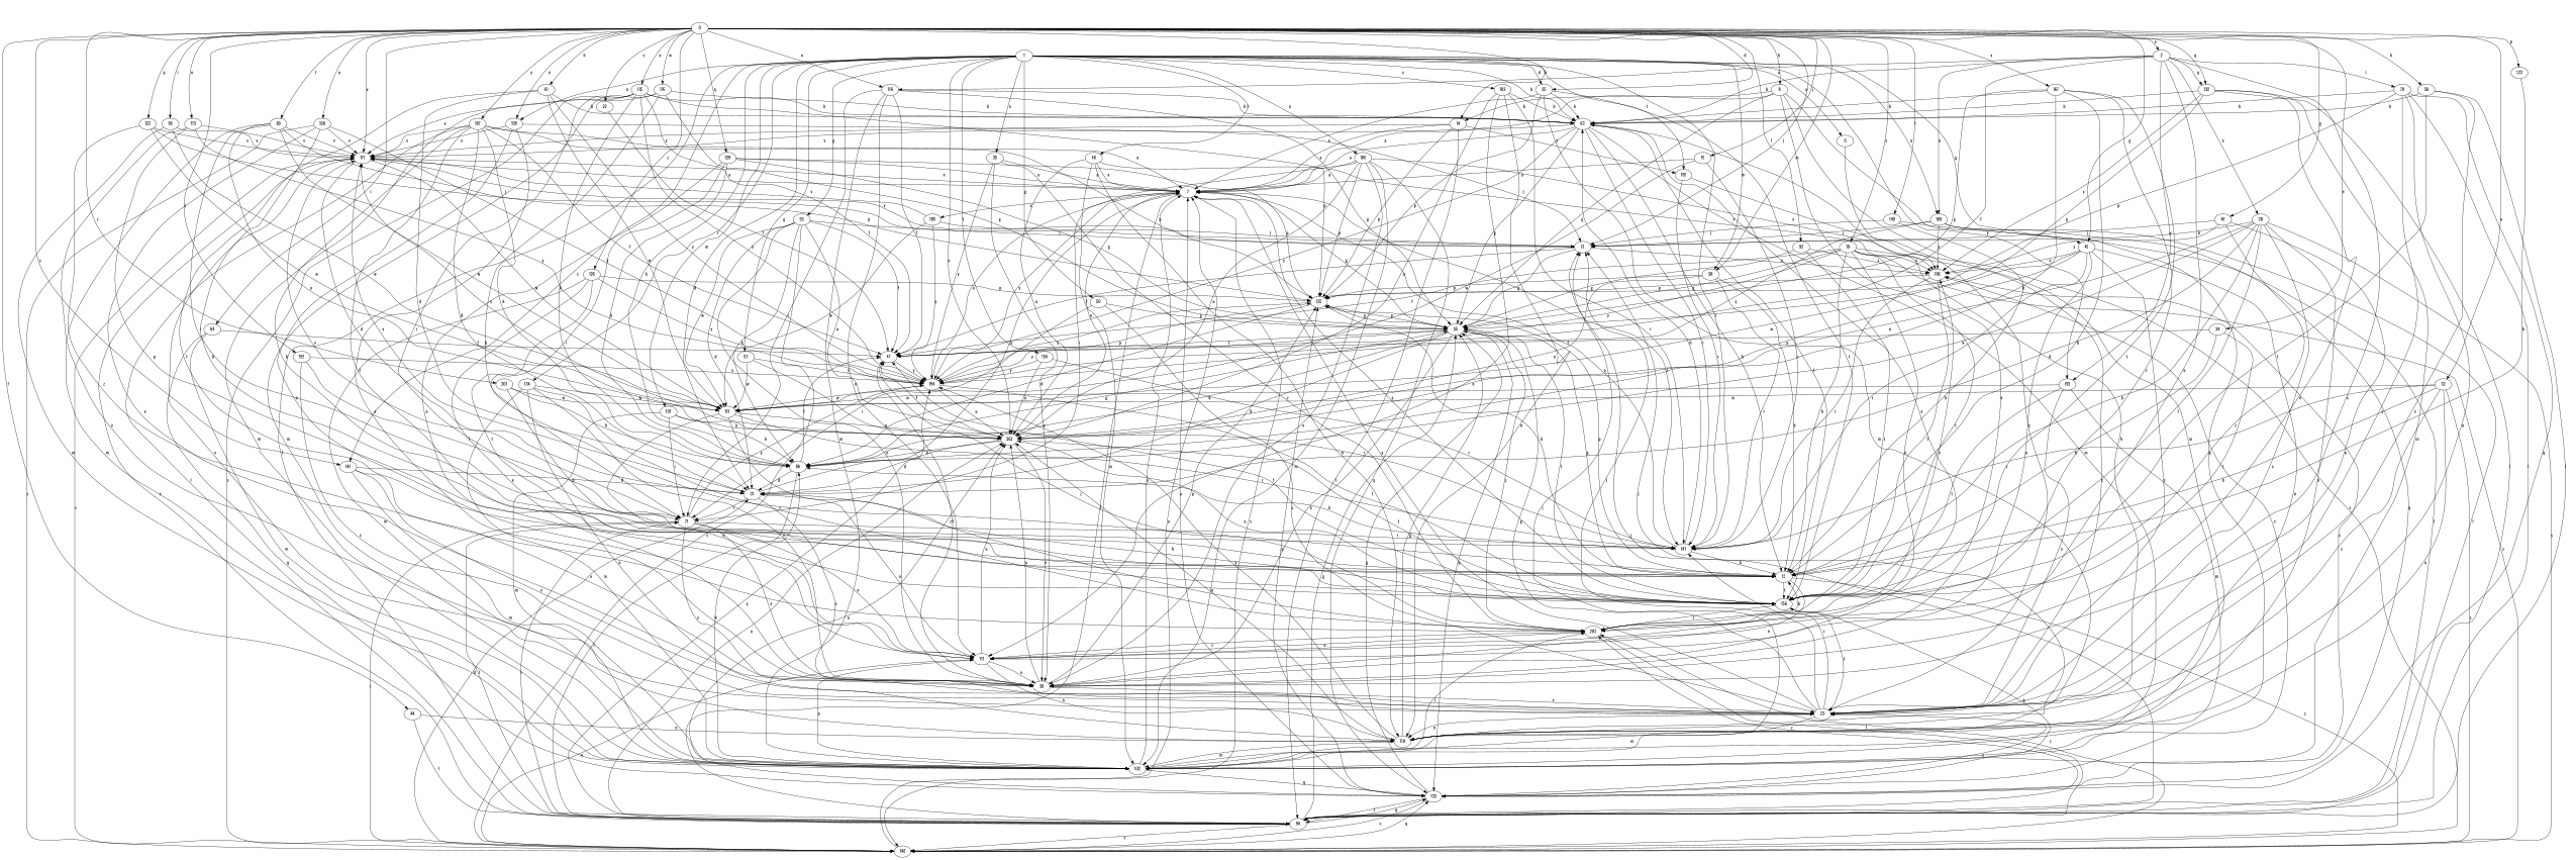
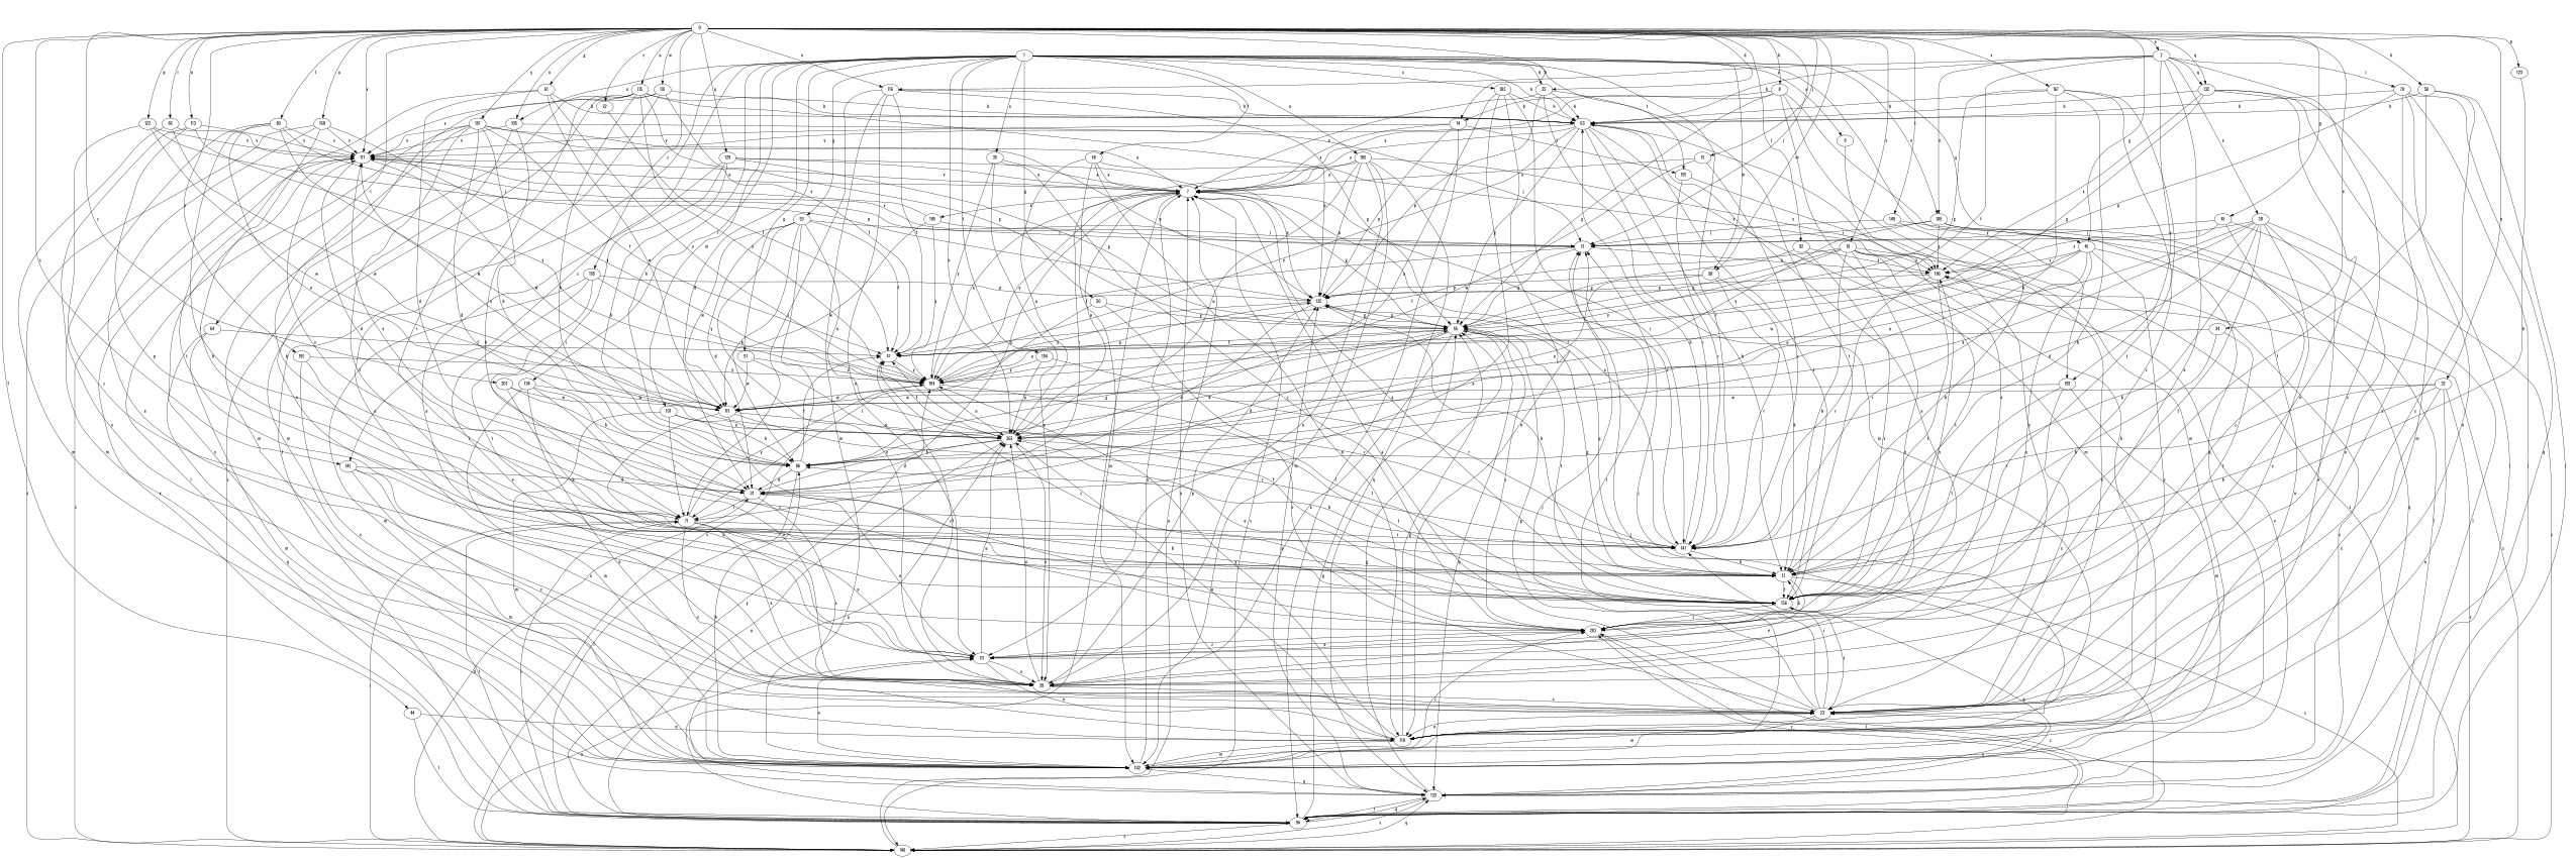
  strict digraph {
    fontname=Oswald
    node [fontname=Oswald]
    edge [fontname=Oswald]
    0
    2
    8
    14
    19
    22
    25
    32
    34
    44
    48
    49
    58
    61
    64
    66
    75
    78
    89
    92
    98
    105
    113
    115
    116
    122
    123
    129
    132
    146
    149
    160
    167
    171
    176
    187
    195
    199
    201
    63
    108
    193
    23
    38
    47
    70
    117
    7
    55
    39
    102
    133
    94
    155
    125
    148
    194
    15
    156
    186
    141
    110
    178
    202
    n65 [label=363]
    31
    71
    86
    1
    6
    35
    46
    50
    51
    53
    101
    106
    134
    154
    183
    185
    0 -> 2 [label=a]
    0 -> 8 [label=b]
    0 -> 14 [label=b]
    0 -> 19 [label=c]
    0 -> 22 [label=c]
    0 -> 25 [label=d]
    0 -> 32 [label=e]
    0 -> 34 [label=e]
    0 -> 44 [label=f]
    0 -> 48 [label=g]
    0 -> 49 [label=g]
    0 -> 58 [label=h]
-   0 -> 61 [label=h]
+   0 -> 61 [label=g]
    0 -> 64 [label=i]
    0 -> 66 [label=i]
    0 -> 75 [label=j]
    0 -> 78 [label=j]
    0 -> 89 [label=l]
    0 -> 92 [label=l]
    0 -> 98 [label=m]
    0 -> 105 [label=n]
    0 -> 113 [label=o]
    0 -> 115 [label=o]
    0 -> 116 [label=o]
    0 -> 122 [label=p]
    0 -> 123 [label=p]
    0 -> 129 [label=q]
    0 -> 132 [label=q]
    0 -> 146 [label=s]
    0 -> 149 [label=t]
    0 -> 160 [label=u]
    0 -> 167 [label=v]
    0 -> 171 [label=v]
    0 -> 176 [label=w]
    0 -> 187 [label=y]
    0 -> 195 [label=z]
    0 -> 199 [label=z]
    0 -> 201 [label=z]
    2 -> 116 [label=o]
    2 -> 132 [label=q]
    2 -> 63 [label=h]
    2 -> 108 [label=n]
    2 -> 193 [label=y]
    2 -> 23 [label=c]
    2 -> 38 [label=e]
    2 -> 47 [label=f]
    2 -> 70 [label=i]
    2 -> 117 [label=o]
    8 -> 14 [label=b]
    8 -> 7 [label=a]
    8 -> 55 [label=g]
    8 -> 39 [label=e]
    8 -> 102 [label=m]
    8 -> 133 [label=q]
    14 -> 171 [label=v]
    14 -> 7 [label=a]
    14 -> 94 [label=l]
    14 -> 155 [label=t]
    14 -> 125 [label=p]
    19 -> 23 [label=c]
    19 -> 47 [label=f]
    19 -> 117 [label=o]
    19 -> 55 [label=g]
    19 -> 148 [label=s]
    19 -> 194 [label=y]
    19 -> 15 [label=b]
    19 -> 156 [label=t]
    19 -> 186 [label=x]
    22 -> 47 [label=f]
    25 -> 63 [label=h]
    25 -> 7 [label=a]
    25 -> 102 [label=m]
    25 -> 125 [label=p]
    25 -> 156 [label=t]
    32 -> 23 [label=c]
    32 -> 148 [label=s]
    32 -> 15 [label=b]
    32 -> 141 [label=r]
    32 -> 110 [label=n]
    32 -> 178 [label=w]
    34 -> 47 [label=f]
    34 -> 15 [label=b]
    34 -> 156 [label=t]
    44 -> 94 [label=l]
    44 -> 110 [label=n]
    48 -> 78 [label=j]
    48 -> 39 [label=e]
    48 -> 186 [label=x]
    48 -> 202 [label=z]
    49 -> 23 [label=c]
    49 -> 117 [label=o]
    49 -> 186 [label=x]
    49 -> 141 [label=r]
    49 -> 110 [label=n]
    49 -> 178 [label=w]
    49 -> n65 [label=u]
    58 -> 63 [label=h]
    58 -> 23 [label=c]
    58 -> 94 [label=l]
    58 -> 156 [label=t]
    61 -> 63 [label=h]
    61 -> 194 [label=y]
    61 -> 156 [label=t]
    61 -> 178 [label=w]
    61 -> 31 [label=d]
    64 -> 47 [label=f]
    64 -> 102 [label=m]
    64 -> 133 [label=q]
    66 -> 171 [label=v]
    66 -> 102 [label=m]
    66 -> 178 [label=w]
    75 -> 7 [label=a]
    75 -> 141 [label=r]
    75 -> 178 [label=w]
    78 -> 171 [label=v]
    78 -> 47 [label=f]
    78 -> 55 [label=g]
    78 -> 186 [label=x]
    89 -> 171 [label=v]
    89 -> 23 [label=c]
    89 -> 125 [label=p]
    89 -> 178 [label=w]
    89 -> n65 [label=u]
    89 -> 71 [label=i]
    92 -> 55 [label=g]
    92 -> 186 [label=x]
    92 -> 202 [label=z]
    98 -> 125 [label=p]
    98 -> 15 [label=b]
    98 -> 141 [label=r]
    98 -> n65 [label=u]
    105 -> 78 [label=j]
    105 -> 171 [label=v]
    105 -> 117 [label=o]
    105 -> 39 [label=e]
    113 -> 171 [label=v]
    113 -> 102 [label=m]
    113 -> 194 [label=y]
    113 -> 15 [label=p]
    115 -> 63 [label=h]
    115 -> 47 [label=f]
    115 -> 102 [label=m]
    115 -> 125 [label=p]
    115 -> 148 [label=s]
    115 -> 194 [label=y]
    115 -> 141 [label=r]
    115 -> 86 [label=k]
    116 -> 63 [label=h]
    116 -> 47 [label=f]
    116 -> 117 [label=o]
    116 -> 55 [label=g]
    116 -> 102 [label=m]
    116 -> 71 [label=i]
    122 -> 78 [label=j]
    122 -> 171 [label=v]
    122 -> 178 [label=w]
    122 -> 202 [label=z]
    123 -> 15 [label=b]
    129 -> 117 [label=o]
    129 -> 7 [label=a]
    129 -> 55 [label=g]
    129 -> 125 [label=p]
    129 -> 71 [label=i]
    129 -> 86 [label=k]
    132 -> 63 [label=h]
    132 -> 55 [label=g]
    132 -> 39 [label=e]
    132 -> 102 [label=m]
    132 -> 94 [label=l]
    132 -> 186 [label=x]
    146 -> 23 [label=c]
    146 -> 39 [label=e]
    146 -> 102 [label=m]
    146 -> 31 [label=d]
    149 -> 78 [label=j]
    149 -> 94 [label=l]
    149 -> 15 [label=b]
    160 -> 171 [label=v]
    160 -> 39 [label=e]
    160 -> 148 [label=s]
    160 -> 194 [label=y]
    160 -> 15 [label=b]
    167 -> 63 [label=h]
    167 -> 55 [label=g]
    167 -> 15 [label=b]
    167 -> 156 [label=t]
    167 -> 202 [label=z]
    167 -> 86 [label=k]
    171 -> 7 [label=a]
    171 -> 148 [label=s]
    171 -> 178 [label=w]
    171 -> 31 [label=d]
    176 -> 171 [label=v]
    176 -> 63 [label=h]
    176 -> 55 [label=g]
    176 -> 102 [label=m]
    176 -> 15 [label=b]
    187 -> 171 [label=v]
    187 -> 47 [label=f]
    187 -> 7 [label=a]
    187 -> 94 [label=l]
    187 -> 125 [label=p]
    187 -> 15 [label=b]
    187 -> 156 [label=t]
    187 -> 31 [label=d]
    187 -> 86 [label=k]
    195 -> 39 [label=e]
    195 -> 102 [label=m]
    195 -> 125 [label=p]
    195 -> 194 [label=y]
    195 -> 156 [label=t]
    199 -> 23 [label=c]
    199 -> 194 [label=y]
    199 -> 71 [label=i]
    201 -> 15 [label=b]
    201 -> 178 [label=w]
    201 -> 86 [label=k]
    63 -> 171 [label=v]
    63 -> 7 [label=a]
    63 -> 55 [label=g]
    63 -> 39 [label=e]
    63 -> 102 [label=m]
    63 -> 194 [label=y]
    63 -> 15 [label=b]
    63 -> 156 [label=t]
    63 -> 141 [label=r]
    108 -> 78 [label=j]
    108 -> 133 [label=q]
    108 -> 94 [label=l]
    108 -> 194 [label=y]
    108 -> 186 [label=x]
    193 -> 23 [label=c]
    193 -> 102 [label=m]
    193 -> 156 [label=t]
    193 -> 178 [label=w]
    23 -> 78 [label=j]
    23 -> 7 [label=a]
    23 -> 55 [label=g]
    23 -> 102 [label=m]
    23 -> 156 [label=t]
    23 -> 141 [label=r]
    23 -> 110 [label=n]
-   38 -> 78 [label=k]
+   38 -> 78 [label=j]
    38 -> 23 [label=c]
    38 -> 148 [label=s]
    38 -> 15 [label=b]
    38 -> 156 [label=t]
    38 -> 110 [label=n]
    38 -> n65 [label=u]
    38 -> 31 [label=d]
    38 -> 86 [label=k]
    47 -> 194 [label=y]
    47 -> 202 [label=z]
    70 -> 63 [label=h]
    70 -> 23 [label=c]
    70 -> 133 [label=q]
    70 -> 94 [label=l]
    70 -> 125 [label=p]
    70 -> 110 [label=n]
    117 -> 39 [label=e]
    117 -> 110 [label=n]
    117 -> 202 [label=z]
    117 -> n65 [label=u]
    7 -> 171 [label=v]
    7 -> 55 [label=g]
    7 -> 94 [label=l]
    7 -> 148 [label=s]
    7 -> 194 [label=y]
    7 -> 141 [label=r]
    7 -> n65 [label=u]
    7 -> 185 [label=x]
    55 -> 47 [label=f]
    55 -> 39 [label=e]
    55 -> 133 [label=q]
    55 -> 125 [label=p]
    55 -> 194 [label=y]
    55 -> 156 [label=t]
    55 -> 202 [label=z]
    55 -> 31 [label=d]
    55 -> 86 [label=k]
    39 -> 23 [label=c]
    39 -> 47 [label=f]
    39 -> 125 [label=p]
    39 -> n65 [label=u]
    102 -> 78 [label=j]
    102 -> 117 [label=o]
    102 -> 7 [label=a]
    102 -> 133 [label=q]
    102 -> 186 [label=x]
    102 -> 202 [label=z]
    102 -> 86 [label=k]
    133 -> 23 [label=c]
    133 -> 7 [label=a]
    133 -> 55 [label=g]
    133 -> 94 [label=l]
    133 -> 125 [label=p]
    133 -> 148 [label=s]
    133 -> 186 [label=x]
    133 -> n65 [label=u]
    94 -> 78 [label=j]
    94 -> 171 [label=v]
    94 -> 55 [label=g]
    94 -> 133 [label=q]
    94 -> 148 [label=s]
    94 -> 194 [label=y]
    94 -> 202 [label=z]
    94 -> n65 [label=u]
    94 -> 71 [label=i]
    155 -> 148 [label=s]
    155 -> 141 [label=r]
    125 -> 55 [label=g]
    125 -> 194 [label=y]
    125 -> 15 [label=b]
-   125 -> 86 [label=d]
+   125 -> 31 [label=d]
    148 -> 117 [label=o]
    148 -> 7 [label=a]
    148 -> 133 [label=q]
    148 -> 202 [label=z]
    148 -> 31 [label=d]
    148 -> 71 [label=i]
    194 -> 7 [label=a]
    194 -> 125 [label=p]
    194 -> 156 [label=t]
    194 -> 178 [label=w]
    194 -> n65 [label=u]
    15 -> 55 [label=g]
    15 -> 39 [label=e]
    15 -> 125 [label=p]
    15 -> 148 [label=s]
    15 -> 156 [label=t]
    156 -> 47 [label=f]
    156 -> 7 [label=a]
    156 -> 133 [label=q]
    156 -> 202 [label=z]
    156 -> n65 [label=u]
    156 -> 31 [label=b]
    186 -> 125 [label=p]
    186 -> 156 [label=t]
    186 -> 141 [label=r]
    141 -> 63 [label=h]
    141 -> 7 [label=a]
    141 -> 15 [label=b]
    141 -> 86 [label=k]
    110 -> 78 [label=j]
    110 -> 171 [label=v]
    110 -> 63 [label=h]
    110 -> 55 [label=g]
    110 -> 102 [label=m]
    110 -> 194 [label=y]
    110 -> n65 [label=u]
    178 -> 117 [label=o]
    178 -> 141 [label=r]
    178 -> 202 [label=z]
    178 -> n65 [label=u]
    202 -> 117 [label=o]
    202 -> 94 [label=l]
    202 -> 15 [label=b]
    202 -> 186 [label=x]
    n65 -> 171 [label=v]
    n65 -> 47 [label=f]
    n65 -> 39 [label=e]
    n65 -> 156 [label=t]
    n65 -> 31 [label=d]
    n65 -> 86 [label=k]
    31 -> 171 [label=v]
    31 -> 23 [label=c]
    31 -> 117 [label=o]
    31 -> 7 [label=a]
    31 -> 71 [label=i]
    71 -> 171 [label=v]
    71 -> 23 [label=c]
    71 -> 117 [label=o]
    71 -> 39 [label=e]
    71 -> 94 [label=l]
    71 -> 194 [label=y]
    71 -> 141 [label=r]
    86 -> 47 [label=f]
    86 -> 55 [label=g]
    86 -> 94 [label=l]
    86 -> 31 [label=d]
    1 -> 25 [label=d]
    1 -> 49 [label=g]
    1 -> 98 [label=m]
    1 -> 105 [label=n]
    1 -> 146 [label=s]
    1 -> 63 [label=h]
    1 -> 108 [label=n]
    1 -> 193 [label=y]
    1 -> 94 [label=l]
    1 -> 155 [label=t]
    1 -> 141 [label=r]
    1 -> n65 [label=u]
    1 -> 31 [label=d]
    1 -> 86 [label=k]
    1 -> 6 [label=a]
    1 -> 35 [label=e]
    1 -> 46 [label=f]
    1 -> 50 [label=g]
    1 -> 51 [label=g]
    1 -> 53 [label=g]
    1 -> 101 [label=m]
    1 -> 106 [label=n]
    1 -> 134 [label=r]
    1 -> 154 [label=t]
    1 -> 183 [label=x]
    6 -> 23 [label=c]
    35 -> 7 [label=a]
    35 -> 39 [label=e]
    35 -> 194 [label=y]
    35 -> 202 [label=z]
    46 -> 7 [label=a]
    46 -> 102 [label=m]
    46 -> 186 [label=x]
    46 -> 110 [label=n]
    46 -> n65 [label=u]
    50 -> 23 [label=c]
    50 -> 55 [label=g]
    50 -> 71 [label=i]
    51 -> 194 [label=y]
    51 -> 141 [label=r]
    51 -> 178 [label=w]
    53 -> 78 [label=j]
    53 -> 47 [label=f]
    53 -> 39 [label=e]
    53 -> 148 [label=s]
    53 -> 178 [label=w]
    53 -> n65 [label=u]
    53 -> 31 [label=d]
    53 -> 86 [label=k]
    101 -> 102 [label=m]
    101 -> n65 [label=u]
    101 -> 71 [label=i]
    101 -> 86 [label=k]
    106 -> 7 [label=a]
    106 -> 39 [label=e]
    106 -> 102 [label=m]
    106 -> 133 [label=q]
    106 -> 125 [label=p]
    106 -> 186 [label=x]
    106 -> n65 [label=u]
    106 -> 71 [label=i]
    134 -> 39 [label=e]
    134 -> 102 [label=m]
    134 -> 110 [label=n]
    134 -> 178 [label=w]
    134 -> 202 [label=z]
    154 -> 194 [label=y]
    154 -> 141 [label=r]
    154 -> n65 [label=u]
    183 -> 63 [label=h]
    183 -> 117 [label=o]
    183 -> 141 [label=r]
    183 -> 110 [label=n]
    183 -> n65 [label=u]
    185 -> 78 [label=j]
    185 -> 171 [label=v]
    185 -> 194 [label=y]
    185 -> 178 [label=w]
  }
